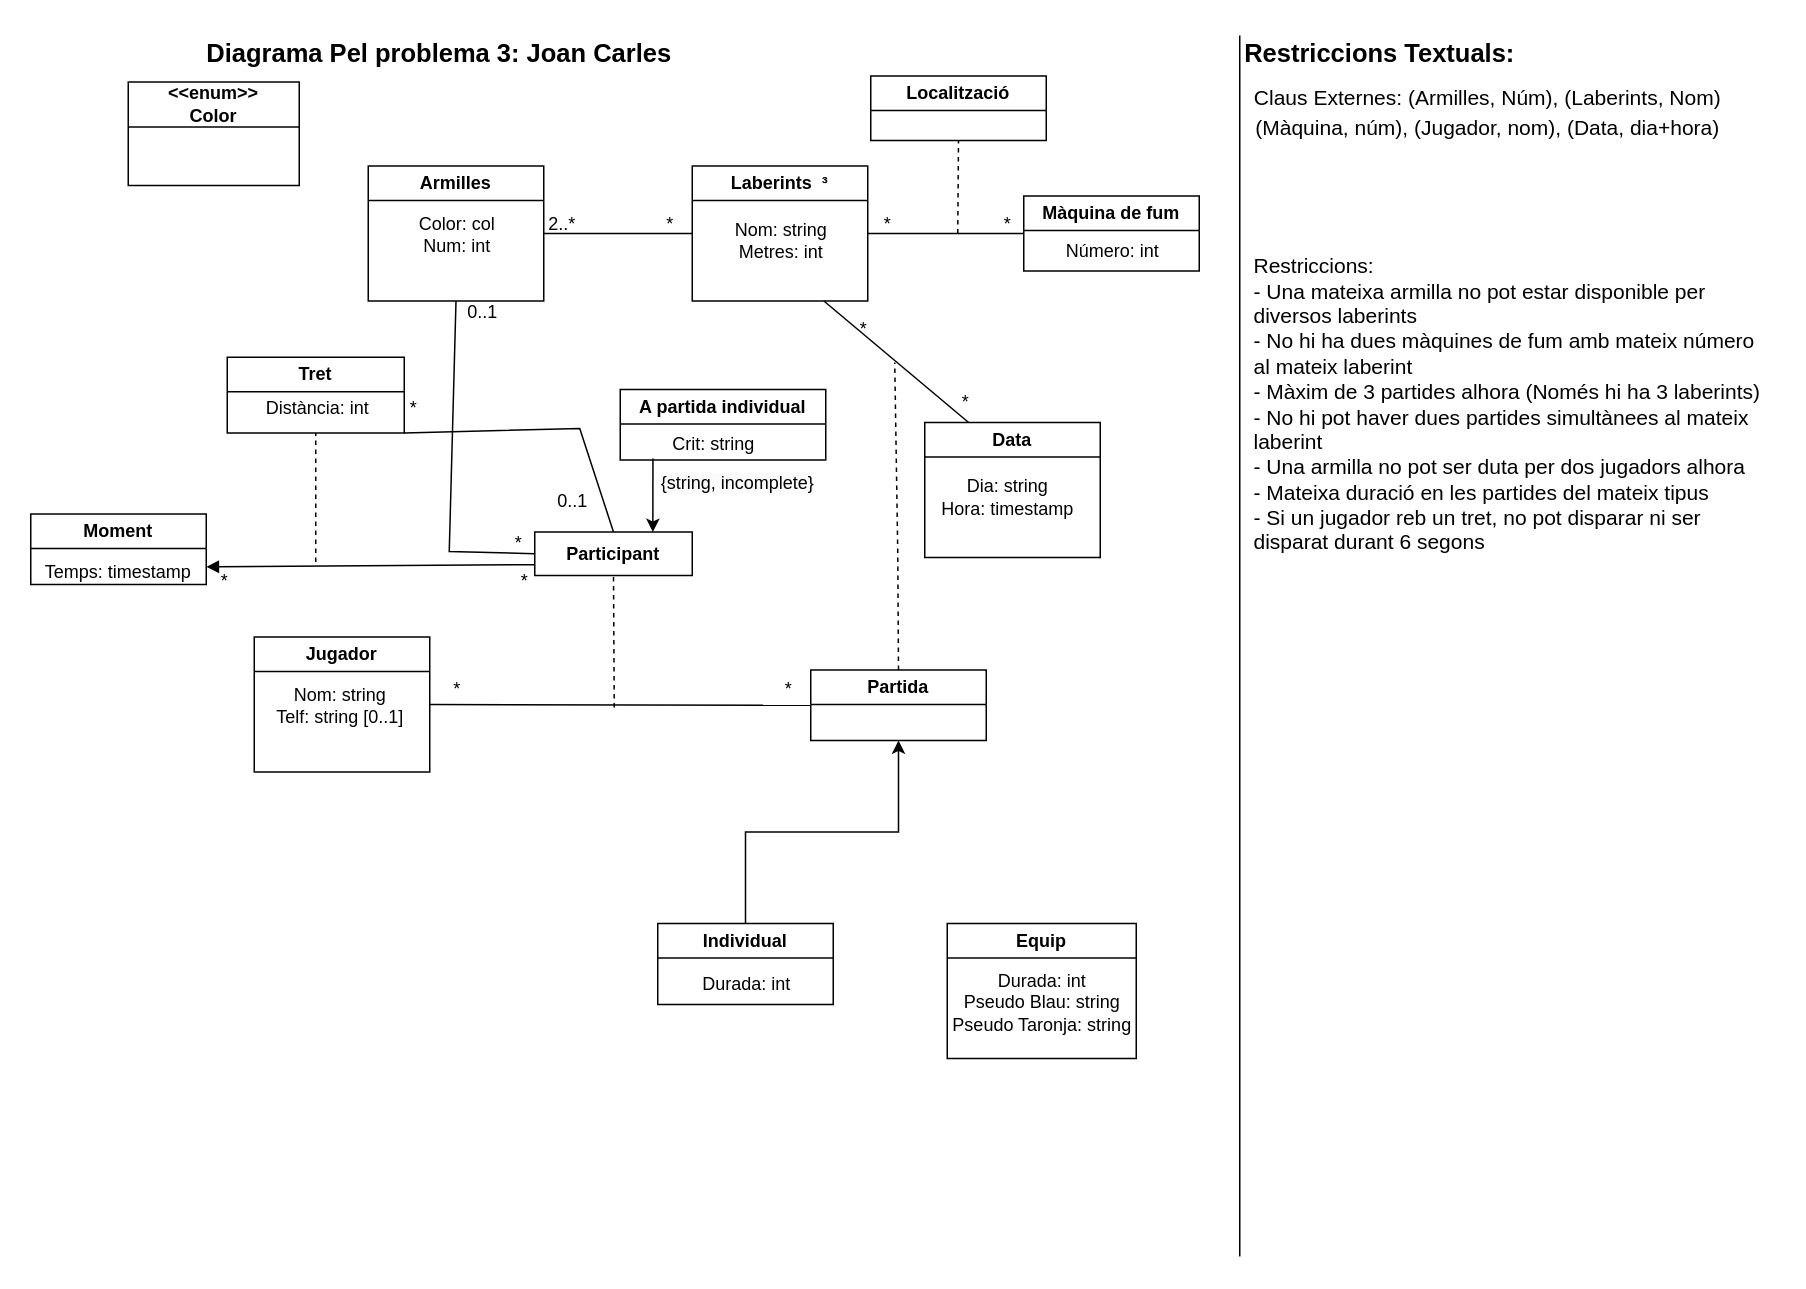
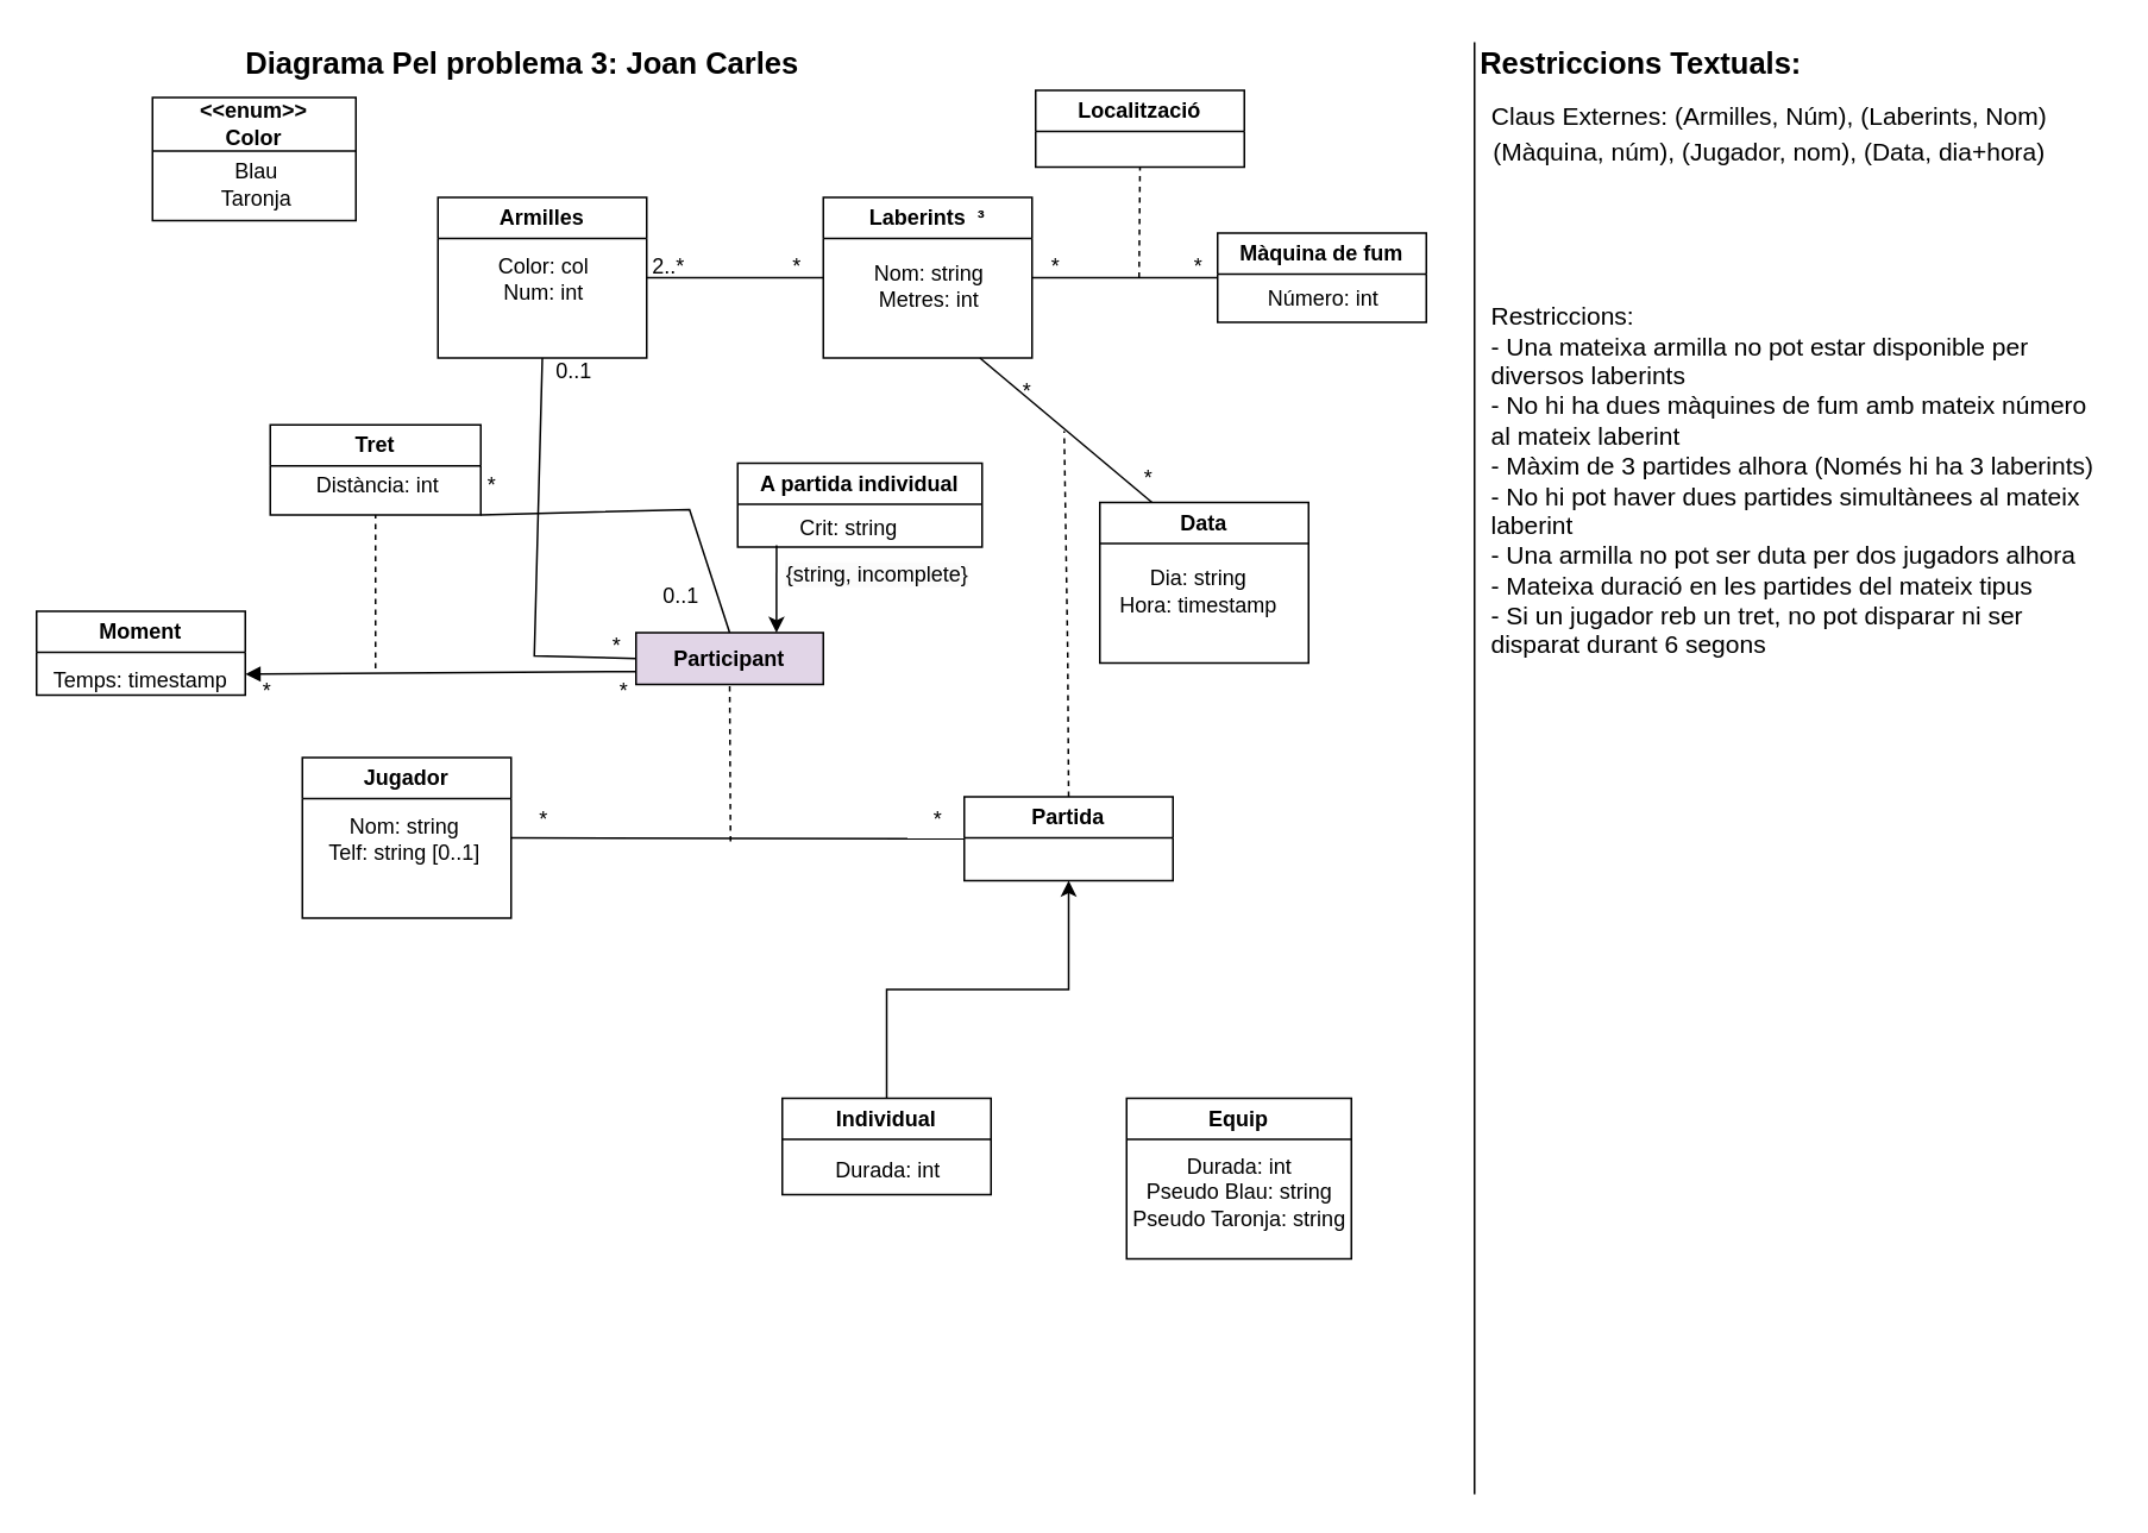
  <mxCell id="0" />
  <mxCell id="1" parent="0" />
  <mxCell id="2" value="Armilles&lt;br&gt;" style="swimlane;whiteSpace=wrap;html=1;" parent="1" vertex="1"><mxGeometry x="245" y="110" width="117" height="90" as="geometry" /></mxCell>
  <mxCell id="3" value="Color: col&lt;br&gt;Num: int" style="text;html=1;align=center;verticalAlign=middle;resizable=0;points=[];autosize=1;strokeColor=none;fillColor=none;" parent="2" vertex="1"><mxGeometry x="24.5" y="25" width="69" height="41" as="geometry" /></mxCell>
  <mxCell id="4" value="Laberints&amp;nbsp; ³" style="swimlane;whiteSpace=wrap;html=1;" parent="1" vertex="1"><mxGeometry x="461" y="110" width="117" height="90" as="geometry" /></mxCell>
  <mxCell id="5" value="Nom: string&lt;br&gt;Metres: int" style="text;html=1;align=center;verticalAlign=middle;resizable=0;points=[];autosize=1;strokeColor=none;fillColor=none;" parent="4" vertex="1"><mxGeometry x="19.5" y="29" width="79" height="41" as="geometry" /></mxCell>
  <mxCell id="6" value="Partida" style="swimlane;whiteSpace=wrap;html=1;" parent="1" vertex="1"><mxGeometry x="540" y="446" width="117" height="47" as="geometry" /></mxCell>
  <mxCell id="7" value="Data" style="swimlane;whiteSpace=wrap;html=1;" parent="1" vertex="1"><mxGeometry x="616" y="281" width="117" height="90" as="geometry" /></mxCell>
  <mxCell id="8" value="Dia: string&lt;br&gt;Hora: timestamp" style="text;html=1;align=center;verticalAlign=middle;resizable=0;points=[];autosize=1;strokeColor=none;fillColor=none;" parent="7" vertex="1"><mxGeometry x="2" y="29" width="106" height="41" as="geometry" /></mxCell>
  <mxCell id="9" value="Màquina de fum" style="swimlane;whiteSpace=wrap;html=1;" parent="1" vertex="1"><mxGeometry x="682" y="130" width="117" height="50" as="geometry" /></mxCell>
  <mxCell id="10" value="Número: int" style="text;html=1;align=center;verticalAlign=middle;resizable=0;points=[];autosize=1;strokeColor=none;fillColor=none;" parent="9" vertex="1"><mxGeometry x="18.5" y="24" width="80" height="26" as="geometry" /></mxCell>
  <mxCell id="11" value="Localització" style="swimlane;whiteSpace=wrap;html=1;" parent="1" vertex="1"><mxGeometry x="580" y="50" width="117" height="43" as="geometry" /></mxCell>
  <mxCell id="12" value="" style="endArrow=none;html=1;rounded=0;entryX=0;entryY=0.5;entryDx=0;entryDy=0;exitX=1;exitY=0.5;exitDx=0;exitDy=0;" parent="1" source="2" target="4" edge="1"><mxGeometry width="50" height="50" relative="1" as="geometry"><mxPoint x="344" y="343" as="sourcePoint" /><mxPoint x="394" y="293" as="targetPoint" /></mxGeometry></mxCell>
  <mxCell id="13" value="" style="endArrow=none;html=1;rounded=0;entryX=0;entryY=0.5;entryDx=0;entryDy=0;exitX=1;exitY=0.5;exitDx=0;exitDy=0;" parent="1" source="4" target="9" edge="1"><mxGeometry width="50" height="50" relative="1" as="geometry"><mxPoint x="586" y="157.66" as="sourcePoint" /><mxPoint x="693" y="157.66" as="targetPoint" /></mxGeometry></mxCell>
  <mxCell id="14" value="" style="endArrow=none;dashed=1;html=1;rounded=0;entryX=0.5;entryY=1;entryDx=0;entryDy=0;" parent="1" target="11" edge="1"><mxGeometry width="50" height="50" relative="1" as="geometry"><mxPoint x="638" y="155" as="sourcePoint" /><mxPoint x="645" y="58" as="targetPoint" /></mxGeometry></mxCell>
  <mxCell id="15" value="&amp;lt;&amp;lt;enum&amp;gt;&amp;gt;&lt;br&gt;Color" style="swimlane;whiteSpace=wrap;html=1;startSize=30;" parent="1" vertex="1"><mxGeometry x="85" y="54" width="114" height="69" as="geometry" /></mxCell>
+ <mxCell id="16" value="Blau&lt;br&gt;Taronja&lt;br&gt;" style="text;html=1;align=center;verticalAlign=middle;resizable=0;points=[];autosize=1;strokeColor=none;fillColor=none;" parent="15" vertex="1"><mxGeometry x="29" y="28" width="57" height="41" as="geometry" /></mxCell>
  <mxCell id="17" value="" style="endArrow=none;html=1;rounded=0;entryX=0.75;entryY=1;entryDx=0;entryDy=0;exitX=0.25;exitY=0;exitDx=0;exitDy=0;" parent="1" source="7" target="4" edge="1"><mxGeometry width="50" height="50" relative="1" as="geometry"><mxPoint x="595" y="342" as="sourcePoint" /><mxPoint x="645" y="292" as="targetPoint" /></mxGeometry></mxCell>
- <mxCell id="18" value="&lt;b&gt;Participant&lt;/b&gt;" style="rounded=0;whiteSpace=wrap;html=1;" parent="1" vertex="1"><mxGeometry x="356" y="354" width="105" height="29" as="geometry" /></mxCell>
+ <mxCell id="18" value="&lt;b&gt;Participant&lt;/b&gt;" style="rounded=0;whiteSpace=wrap;html=1;fillColor=#e1d5e7;" parent="1" vertex="1"><mxGeometry x="356" y="354" width="105" height="29" as="geometry" /></mxCell>
  <mxCell id="19" value="" style="endArrow=none;html=1;rounded=0;entryX=0.5;entryY=1;entryDx=0;entryDy=0;exitX=0;exitY=0.5;exitDx=0;exitDy=0;" parent="1" source="18" target="2" edge="1"><mxGeometry width="50" height="50" relative="1" as="geometry"><mxPoint x="301" y="311" as="sourcePoint" /><mxPoint x="645" y="292" as="targetPoint" /><Array as="points"><mxPoint x="299" y="367" /></Array></mxGeometry></mxCell>
  <mxCell id="20" value="A partida individual" style="swimlane;whiteSpace=wrap;html=1;" parent="1" vertex="1"><mxGeometry x="413" y="259" width="137" height="47" as="geometry"><mxRectangle x="252" y="271" width="146" height="26" as="alternateBounds" /></mxGeometry></mxCell>
  <mxCell id="21" value="Crit: string" style="text;html=1;align=center;verticalAlign=middle;resizable=0;points=[];autosize=1;strokeColor=none;fillColor=none;" parent="20" vertex="1"><mxGeometry x="25" y="24" width="73" height="26" as="geometry" /></mxCell>
  <mxCell id="22" value="" style="endArrow=classic;html=1;rounded=0;entryX=0.75;entryY=0;entryDx=0;entryDy=0;exitX=-0.044;exitY=0.844;exitDx=0;exitDy=0;exitPerimeter=0;" parent="1" source="21" target="18" edge="1"><mxGeometry width="50" height="50" relative="1" as="geometry"><mxPoint x="595" y="342" as="sourcePoint" /><mxPoint x="645" y="292" as="targetPoint" /></mxGeometry></mxCell>
  <mxCell id="23" value="&lt;span style=&quot;color: rgb(0, 0, 0); font-family: Helvetica; font-size: 12px; font-style: normal; font-variant-ligatures: normal; font-variant-caps: normal; font-weight: 400; letter-spacing: normal; orphans: 2; text-align: center; text-indent: 0px; text-transform: none; widows: 2; word-spacing: 0px; -webkit-text-stroke-width: 0px; background-color: rgb(251, 251, 251); text-decoration-thickness: initial; text-decoration-style: initial; text-decoration-color: initial; float: none; display: inline !important;&quot;&gt;{string, incomplete}&lt;/span&gt;" style="text;html=1;align=center;verticalAlign=middle;resizable=0;points=[];autosize=1;strokeColor=none;fillColor=none;" parent="1" vertex="1"><mxGeometry x="427" y="309" width="128" height="26" as="geometry" /></mxCell>
  <mxCell id="24" value="Jugador" style="swimlane;whiteSpace=wrap;html=1;" parent="1" vertex="1"><mxGeometry x="169" y="424" width="117" height="90" as="geometry" /></mxCell>
  <mxCell id="25" value="Nom: string&lt;br&gt;Telf: string [0..1]" style="text;html=1;align=center;verticalAlign=middle;resizable=0;points=[];autosize=1;strokeColor=none;fillColor=none;" parent="24" vertex="1"><mxGeometry x="5" y="25" width="103" height="41" as="geometry" /></mxCell>
  <mxCell id="26" value="" style="endArrow=none;html=1;rounded=0;exitX=1;exitY=0.5;exitDx=0;exitDy=0;entryX=0;entryY=0.5;entryDx=0;entryDy=0;" parent="1" source="24" target="6" edge="1"><mxGeometry width="50" height="50" relative="1" as="geometry"><mxPoint x="362" y="507" as="sourcePoint" /><mxPoint x="412" y="457" as="targetPoint" /></mxGeometry></mxCell>
  <mxCell id="27" value="" style="endArrow=none;dashed=1;html=1;rounded=0;entryX=0.5;entryY=1;entryDx=0;entryDy=0;" parent="1" target="18" edge="1"><mxGeometry width="50" height="50" relative="1" as="geometry"><mxPoint x="409" y="471" as="sourcePoint" /><mxPoint x="516" y="326" as="targetPoint" /></mxGeometry></mxCell>
  <mxCell id="28" style="edgeStyle=orthogonalEdgeStyle;rounded=0;orthogonalLoop=1;jettySize=auto;html=1;exitX=0.5;exitY=0;exitDx=0;exitDy=0;entryX=0.5;entryY=1;entryDx=0;entryDy=0;" parent="1" source="29" target="6" edge="1"><mxGeometry relative="1" as="geometry" /></mxCell>
  <mxCell id="29" value="Individual" style="swimlane;whiteSpace=wrap;html=1;" parent="1" vertex="1"><mxGeometry x="438" y="615" width="117" height="54" as="geometry" /></mxCell>
  <mxCell id="30" value="Durada: int" style="text;html=1;align=center;verticalAlign=middle;resizable=0;points=[];autosize=1;strokeColor=none;fillColor=none;" parent="29" vertex="1"><mxGeometry x="20.5" y="28" width="77" height="26" as="geometry" /></mxCell>
  <mxCell id="31" value="Equip" style="swimlane;whiteSpace=wrap;html=1;" parent="1" vertex="1"><mxGeometry x="631" y="615" width="126" height="90" as="geometry" /></mxCell>
  <mxCell id="32" value="Durada: int&lt;br&gt;Pseudo Blau: string&lt;br&gt;Pseudo Taronja: string" style="text;html=1;align=center;verticalAlign=middle;resizable=0;points=[];autosize=1;strokeColor=none;fillColor=none;" parent="31" vertex="1"><mxGeometry x="-5.5" y="25" width="137" height="55" as="geometry" /></mxCell>
  <mxCell id="33" value="" style="endArrow=none;dashed=1;html=1;rounded=0;exitX=0.5;exitY=0;exitDx=0;exitDy=0;" parent="1" source="6" edge="1"><mxGeometry width="50" height="50" relative="1" as="geometry"><mxPoint x="466" y="376" as="sourcePoint" /><mxPoint x="596" y="241" as="targetPoint" /><Array as="points"><mxPoint x="598" y="367" /></Array></mxGeometry></mxCell>
  <mxCell id="34" value="Moment" style="swimlane;whiteSpace=wrap;html=1;" parent="1" vertex="1"><mxGeometry x="20" y="342" width="117" height="47" as="geometry" /></mxCell>
  <mxCell id="35" value="Temps: timestamp" style="text;html=1;align=center;verticalAlign=middle;resizable=0;points=[];autosize=1;strokeColor=none;fillColor=none;" parent="34" vertex="1"><mxGeometry y="26" width="115" height="26" as="geometry" /></mxCell>
  <mxCell id="36" value="" style="endArrow=block;html=1;rounded=0;exitX=0;exitY=0.75;exitDx=0;exitDy=0;entryX=1;entryY=0.75;entryDx=0;entryDy=0;" parent="1" source="18" target="34" edge="1"><mxGeometry width="50" height="50" relative="1" as="geometry"><mxPoint x="466" y="376" as="sourcePoint" /><mxPoint x="516" y="326" as="targetPoint" /></mxGeometry></mxCell>
  <mxCell id="37" value="Tret" style="swimlane;whiteSpace=wrap;html=1;" parent="1" vertex="1"><mxGeometry x="151" y="237.5" width="118" height="50.5" as="geometry" /></mxCell>
  <mxCell id="38" value="Distància: int" style="text;html=1;align=center;verticalAlign=middle;resizable=0;points=[];autosize=1;strokeColor=none;fillColor=none;" parent="37" vertex="1"><mxGeometry x="16" y="21.5" width="87" height="26" as="geometry" /></mxCell>
  <mxCell id="39" value="" style="endArrow=none;dashed=1;html=1;rounded=0;entryX=0.5;entryY=1;entryDx=0;entryDy=0;" parent="1" target="37" edge="1"><mxGeometry width="50" height="50" relative="1" as="geometry"><mxPoint x="210" y="374" as="sourcePoint" /><mxPoint x="516" y="326" as="targetPoint" /></mxGeometry></mxCell>
  <mxCell id="40" value="2..*" style="text;html=1;align=center;verticalAlign=middle;resizable=0;points=[];autosize=1;strokeColor=none;fillColor=none;" parent="1" vertex="1"><mxGeometry x="356" y="136" width="36" height="26" as="geometry" /></mxCell>
  <mxCell id="41" value="*" style="text;html=1;align=center;verticalAlign=middle;resizable=0;points=[];autosize=1;strokeColor=none;fillColor=none;" parent="1" vertex="1"><mxGeometry x="434" y="136" width="23" height="26" as="geometry" /></mxCell>
  <mxCell id="42" value="*&lt;br&gt;" style="text;html=1;align=center;verticalAlign=middle;resizable=0;points=[];autosize=1;strokeColor=none;fillColor=none;" parent="1" vertex="1"><mxGeometry x="579" y="136" width="23" height="26" as="geometry" /></mxCell>
  <mxCell id="43" value="*&lt;br&gt;" style="text;html=1;align=center;verticalAlign=middle;resizable=0;points=[];autosize=1;strokeColor=none;fillColor=none;" parent="1" vertex="1"><mxGeometry x="659" y="136" width="23" height="26" as="geometry" /></mxCell>
  <mxCell id="44" value="*&lt;br&gt;" style="text;html=1;align=center;verticalAlign=middle;resizable=0;points=[];autosize=1;strokeColor=none;fillColor=none;" parent="1" vertex="1"><mxGeometry x="563" y="206" width="23" height="26" as="geometry" /></mxCell>
  <mxCell id="45" value="*&lt;br&gt;" style="text;html=1;align=center;verticalAlign=middle;resizable=0;points=[];autosize=1;strokeColor=none;fillColor=none;" parent="1" vertex="1"><mxGeometry x="631" y="255" width="23" height="26" as="geometry" /></mxCell>
  <mxCell id="46" value="0..1" style="text;html=1;align=center;verticalAlign=middle;resizable=0;points=[];autosize=1;strokeColor=none;fillColor=none;" parent="1" vertex="1"><mxGeometry x="302" y="195" width="38" height="26" as="geometry" /></mxCell>
  <mxCell id="47" value="*&lt;br&gt;" style="text;html=1;align=center;verticalAlign=middle;resizable=0;points=[];autosize=1;strokeColor=none;fillColor=none;" parent="1" vertex="1"><mxGeometry x="333" y="349" width="23" height="26" as="geometry" /></mxCell>
  <mxCell id="48" value="*&lt;br&gt;" style="text;html=1;align=center;verticalAlign=middle;resizable=0;points=[];autosize=1;strokeColor=none;fillColor=none;" parent="1" vertex="1"><mxGeometry x="337" y="374" width="23" height="26" as="geometry" /></mxCell>
  <mxCell id="49" value="*&lt;br&gt;" style="text;html=1;align=center;verticalAlign=middle;resizable=0;points=[];autosize=1;strokeColor=none;fillColor=none;" parent="1" vertex="1"><mxGeometry x="137" y="374" width="23" height="26" as="geometry" /></mxCell>
  <mxCell id="50" value="*&lt;br&gt;" style="text;html=1;align=center;verticalAlign=middle;resizable=0;points=[];autosize=1;strokeColor=none;fillColor=none;" parent="1" vertex="1"><mxGeometry x="263" y="259" width="23" height="26" as="geometry" /></mxCell>
  <mxCell id="51" value="0..1" style="text;html=1;align=center;verticalAlign=middle;resizable=0;points=[];autosize=1;strokeColor=none;fillColor=none;" parent="1" vertex="1"><mxGeometry x="362" y="321" width="38" height="26" as="geometry" /></mxCell>
  <mxCell id="52" value="*&lt;br&gt;" style="text;html=1;align=center;verticalAlign=middle;resizable=0;points=[];autosize=1;strokeColor=none;fillColor=none;" parent="1" vertex="1"><mxGeometry x="292" y="446" width="23" height="26" as="geometry" /></mxCell>
  <mxCell id="53" value="*&lt;br&gt;" style="text;html=1;align=center;verticalAlign=middle;resizable=0;points=[];autosize=1;strokeColor=none;fillColor=none;" parent="1" vertex="1"><mxGeometry x="513" y="446" width="23" height="26" as="geometry" /></mxCell>
  <mxCell id="54" value="" style="endArrow=none;html=1;rounded=0;" parent="1" edge="1"><mxGeometry width="50" height="50" relative="1" as="geometry"><mxPoint x="826" y="837" as="sourcePoint" /><mxPoint x="826" y="23" as="targetPoint" /></mxGeometry></mxCell>
  <mxCell id="55" value="&lt;b&gt;&lt;font style=&quot;font-size: 17px;&quot;&gt;Diagrama Pel problema 3: Joan Carles&lt;/font&gt;&lt;/b&gt;" style="text;html=1;align=center;verticalAlign=middle;resizable=0;points=[];autosize=1;strokeColor=none;fillColor=none;" parent="1" vertex="1"><mxGeometry x="128" y="20" width="328" height="32" as="geometry" /></mxCell>
  <mxCell id="56" value="Restriccions Textuals:" style="text;html=1;align=center;verticalAlign=middle;resizable=0;points=[];autosize=1;strokeColor=none;fillColor=none;fontSize=17;fontStyle=1" parent="1" vertex="1"><mxGeometry x="820" y="20" width="198" height="32" as="geometry" /></mxCell>
  <mxCell id="57" value="&lt;font style=&quot;font-size: 14px;&quot;&gt;Claus Externes: (Armilles, Núm), (Laberints, Nom)&lt;br&gt;(Màquina, núm), (Jugador, nom), (Data, dia+hora)&lt;br&gt;&lt;br&gt;&lt;/font&gt;" style="text;html=1;align=center;verticalAlign=middle;resizable=0;points=[];autosize=1;strokeColor=none;fillColor=none;fontSize=17;" parent="1" vertex="1"><mxGeometry x="826" y="48" width="329" height="73" as="geometry" /></mxCell>
  <mxCell id="58" value="&lt;div style=&quot;text-align: justify;&quot;&gt;&lt;span style=&quot;background-color: initial;&quot;&gt;Restriccions:&amp;nbsp;&lt;/span&gt;&lt;/div&gt;&lt;div style=&quot;text-align: justify;&quot;&gt;&lt;span style=&quot;background-color: initial;&quot;&gt;- Una mateixa armilla no pot estar disponible per&amp;nbsp;&lt;/span&gt;&lt;br&gt;&lt;/div&gt;&lt;div style=&quot;text-align: justify;&quot;&gt;&lt;span style=&quot;background-color: initial;&quot;&gt;diversos laberints&lt;/span&gt;&lt;/div&gt;&lt;div style=&quot;text-align: justify;&quot;&gt;- No hi ha dues màquines de fum amb mateix número&lt;/div&gt;&lt;div style=&quot;text-align: justify;&quot;&gt;al mateix laberint&lt;/div&gt;&lt;div style=&quot;text-align: justify;&quot;&gt;- Màxim de 3 partides alhora (Només hi ha 3 laberints)&lt;/div&gt;&lt;div style=&quot;text-align: justify;&quot;&gt;- No hi pot haver dues partides simultànees al mateix&lt;/div&gt;&lt;div style=&quot;text-align: justify;&quot;&gt;laberint&lt;/div&gt;&lt;div style=&quot;text-align: justify;&quot;&gt;- Una armilla no pot ser duta per dos jugadors alhora&lt;/div&gt;&lt;div style=&quot;text-align: justify;&quot;&gt;- Mateixa duració en les partides del mateix tipus&lt;/div&gt;&lt;div style=&quot;text-align: justify;&quot;&gt;- Si un jugador reb un tret, no pot disparar ni ser&amp;nbsp;&lt;/div&gt;&lt;div style=&quot;text-align: justify;&quot;&gt;disparat&amp;nbsp;&lt;span style=&quot;background-color: initial;&quot;&gt;durant 6 segons&lt;/span&gt;&lt;/div&gt;" style="text;html=1;align=center;verticalAlign=middle;resizable=0;points=[];autosize=1;strokeColor=none;fillColor=none;fontSize=14;" parent="1" vertex="1"><mxGeometry x="826" y="162" width="356" height="214" as="geometry" /></mxCell>
  <mxCell id="59" value="" style="endArrow=none;html=1;rounded=0;exitX=1;exitY=1;exitDx=0;exitDy=0;entryX=0.5;entryY=0;entryDx=0;entryDy=0;" edge="1" parent="1" source="37" target="18"><mxGeometry width="50" height="50" relative="1" as="geometry"><mxPoint x="308" y="327" as="sourcePoint" /><mxPoint x="358" y="277" as="targetPoint" /><Array as="points"><mxPoint x="386" y="285" /></Array></mxGeometry></mxCell>
